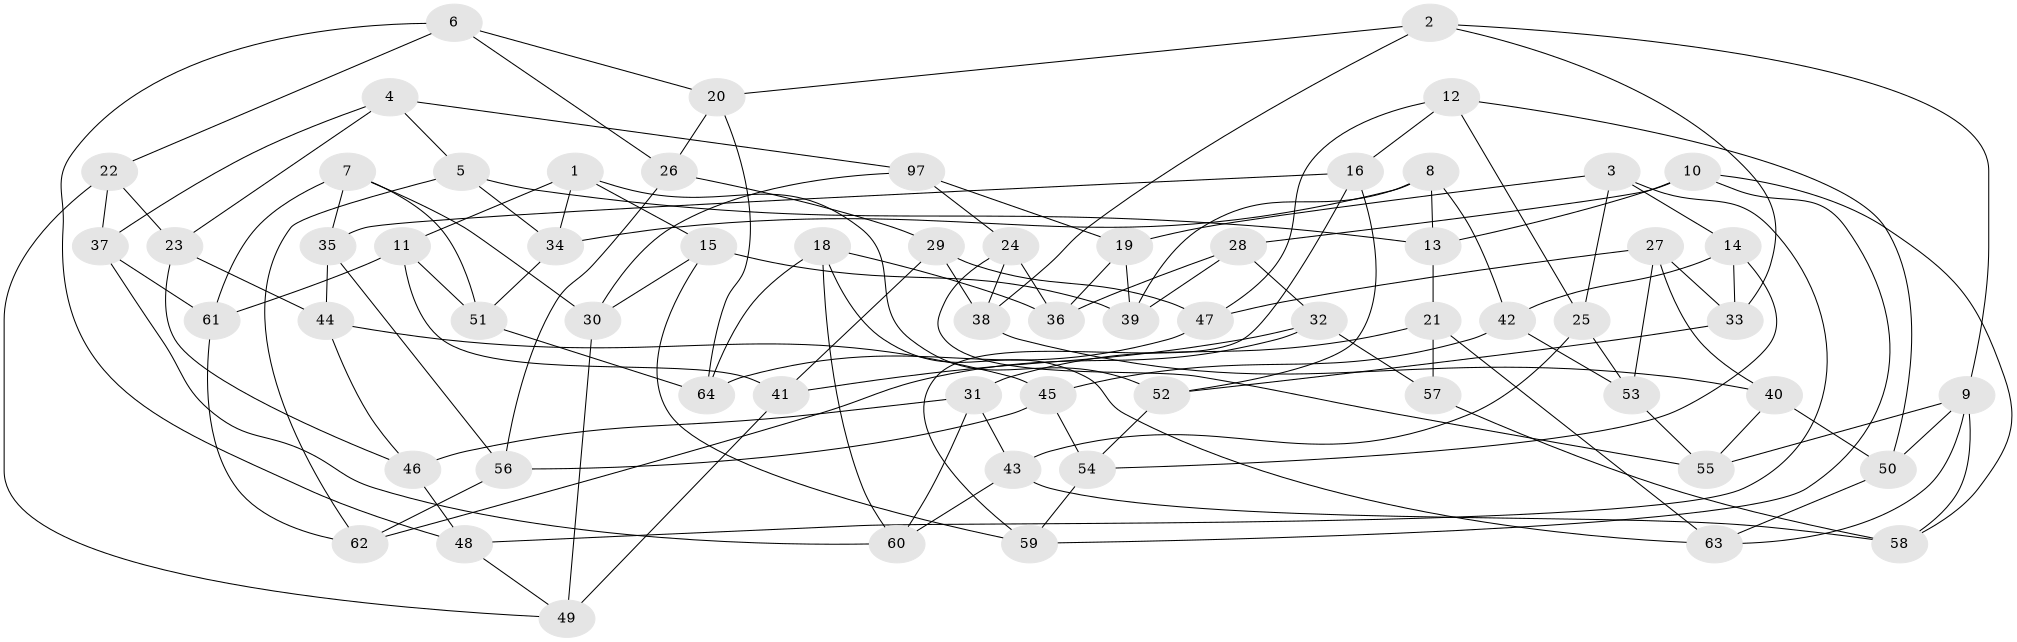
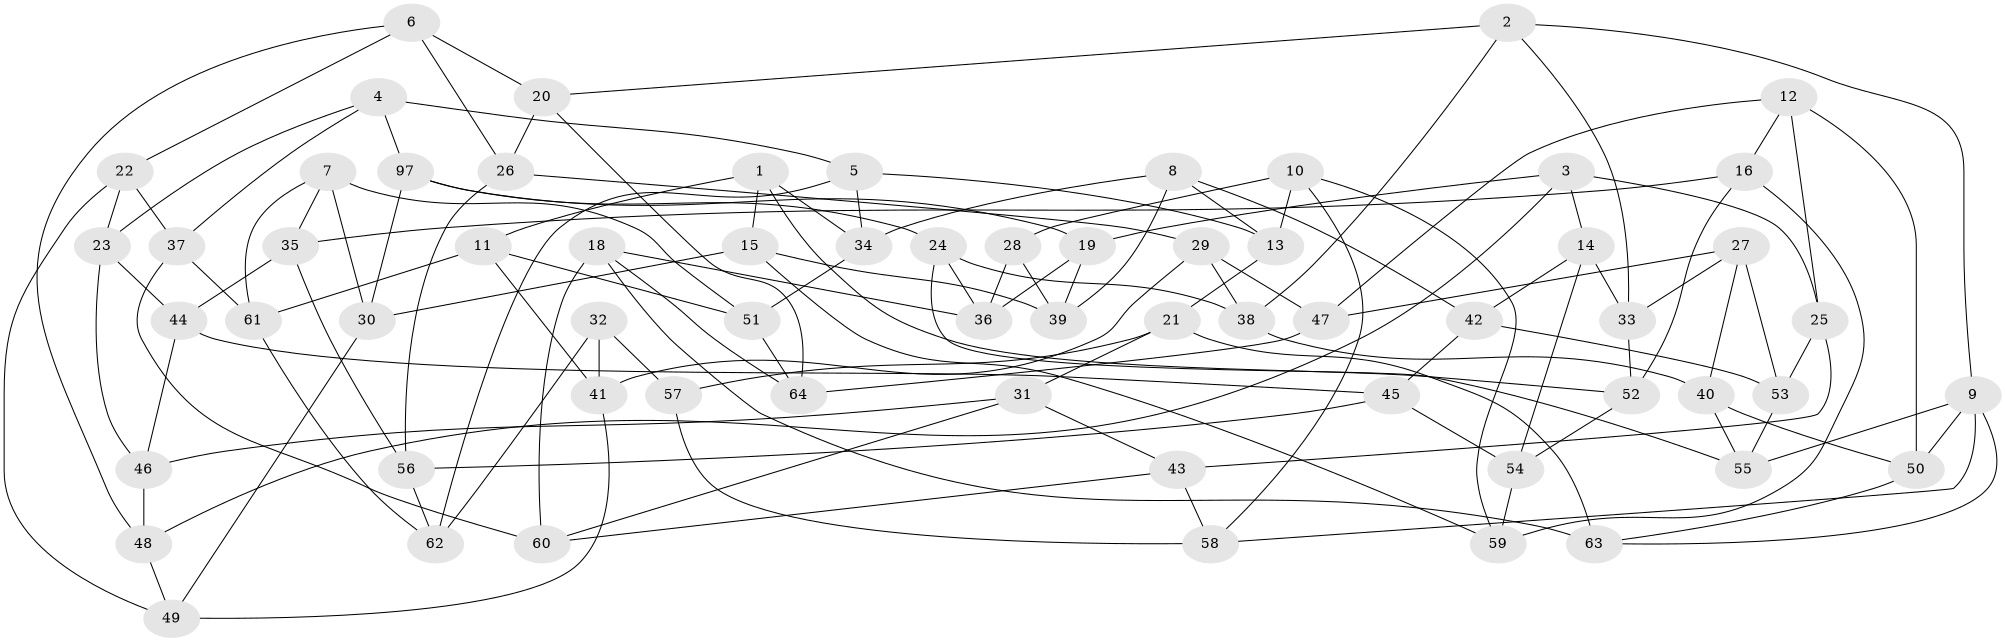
  graph {
    node [color=gray90 style=filled]
    1
    11
    15
    34
    52
    51
    61
    41
    30
    39
    59
    54
    2
    9
    20
    33
    38
    50
    55
    58
    63
    26
    64
    40
    3
    14
    19
    25
    48
    42
    36
    43
    53
    49
    4
    5
    n37 [label=97]
    23
    37
    13
    62
    24
    44
    46
    60
    21
    6
    22
    29
    56
    7
    35
    8
    45
    10
    28
    32
    12
    16
    47
    31
    57
    18
    27
    1 -- 11
    1 -- 15
    1 -- 34
    1 -- 52
    11 -- 51
    11 -- 61
    11 -- 41
    15 -- 30
    15 -- 39
    15 -- 59
    34 -- 51
    52 -- 54
    51 -- 64
    61 -- 62
    41 -- 49
    30 -- 49
    54 -- 59
    2 -- 9
    2 -- 20
    2 -- 33
    2 -- 38
    9 -- 50
    9 -- 55
    9 -- 58
    9 -- 63
    20 -- 26
    20 -- 64
    33 -- 52
    38 -- 40
    50 -- 63
    26 -- 29
    26 -- 56
    40 -- 50
    40 -- 55
    3 -- 14
    3 -- 19
    3 -- 25
    3 -- 48
    14 -- 54
    14 -- 33
    14 -- 42
    19 -- 39
    19 -- 36
    25 -- 43
    25 -- 53
    48 -- 49
    42 -- 53
    42 -- 45
    43 -- 58
    43 -- 60
    53 -- 55
    4 -- 5
    4 -- n37
    4 -- 23
    4 -- 37
    5 -- 34
    5 -- 13
    5 -- 62
    n37 -- 30
    n37 -- 19
    n37 -- 24
    23 -- 44
    23 -- 46
    37 -- 61
    37 -- 60
    13 -- 21
    24 -- 38
    24 -- 55
    24 -- 36
    44 -- 46
    44 -- 45
    46 -- 48
    21 -- 63
    21 -- 31
    21 -- 57
    6 -- 20
    6 -- 26
    6 -- 48
    6 -- 22
    22 -- 49
    22 -- 23
    22 -- 37
    29 -- 41
    29 -- 38
    29 -- 47
    56 -- 62
    7 -- 51
    7 -- 61
    7 -- 30
    7 -- 35
    35 -- 44
    35 -- 56
    8 -- 34
    8 -- 39
    8 -- 42
    8 -- 13
    45 -- 54
    45 -- 56
    10 -- 59
    10 -- 58
    10 -- 13
    10 -- 28
    28 -- 39
    28 -- 36
-   28 -- 32
    32 -- 41
    32 -- 62
    32 -- 57
    12 -- 50
    12 -- 25
    12 -- 16
    12 -- 47
    16 -- 52
    16 -- 59
    16 -- 35
    47 -- 64
    31 -- 43
    31 -- 46
    31 -- 60
    57 -- 58
    18 -- 63
    18 -- 64
    18 -- 36
    18 -- 60
    27 -- 33
    27 -- 40
    27 -- 53
    27 -- 47
  }
